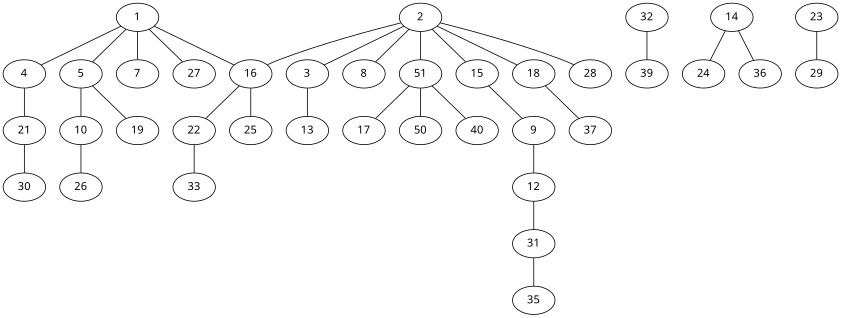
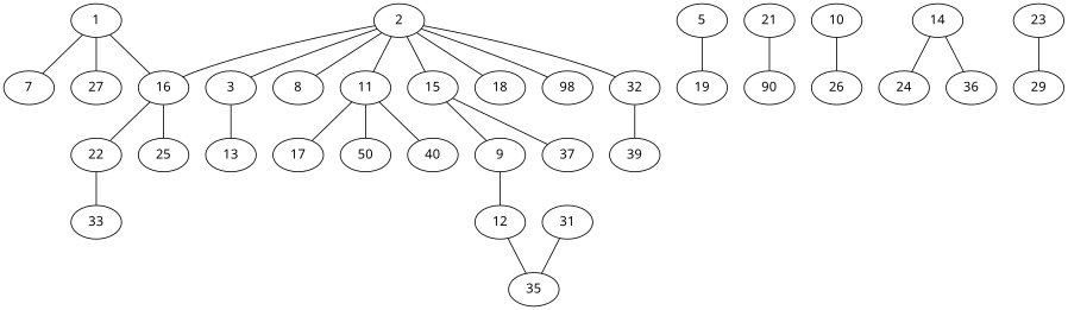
  graph {
    fontname="Noto Sans"
    node [fontname="Noto Sans"]
    edge [fontname="Noto Sans"]
    1
-   4
    5
    7
    27
    16
    2
    3
    8
-   11 [label=51]
+   11
    15
    18
-   28
+   28 [label=98]
    32
    21
    10
    19
    13
    9
    12
    17
    n22 [label=50]
    40
    22
    25
    37
    39
-   30
+   30 [label=90]
    26
    14
    24
    36
    23
    29
    31
    33
    35
-   1 -- 4
-   1 -- 5
    1 -- 7
    1 -- 27
    1 -- 16
-   4 -- 21
-   5 -- 10
    5 -- 19
    16 -- 22
    16 -- 25
    2 -- 16
    2 -- 3
    2 -- 8
    2 -- 11
    2 -- 15
    2 -- 18
    2 -- 28
+   2 -- 32
    3 -- 13
    11 -- 17
    11 -- n22
    11 -- 40
    15 -- 9
-   18 -- 37
+   15 -- 37
    32 -- 39
    21 -- 30
    10 -- 26
    9 -- 12
-   12 -- 31
+   12 -- 35
    22 -- 33
    14 -- 24
    14 -- 36
    23 -- 29
    31 -- 35
  }
